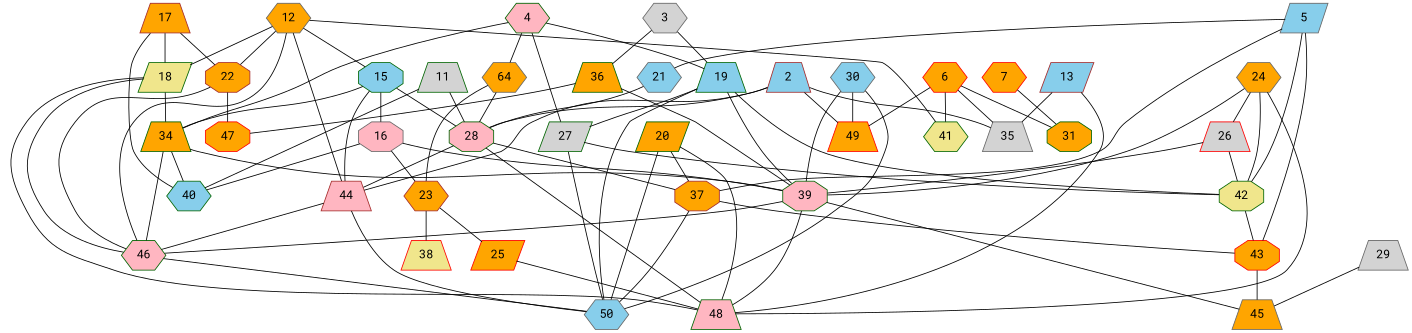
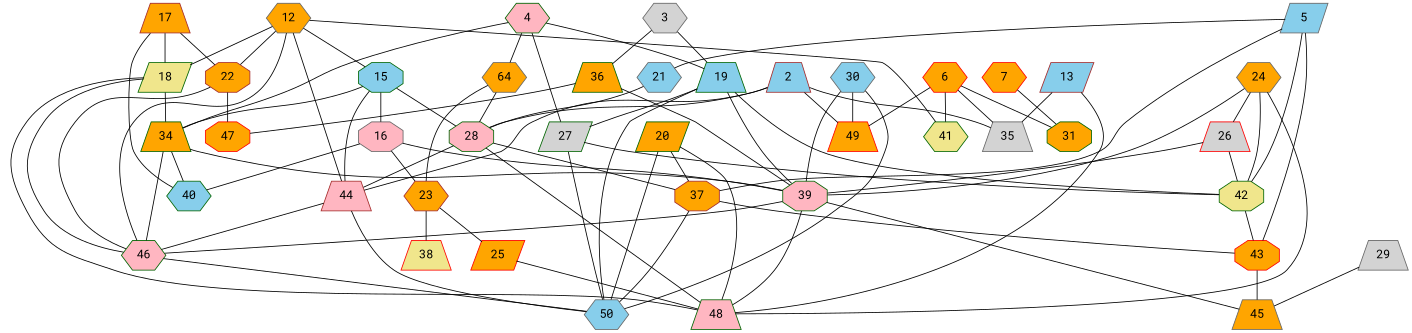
  graph {
    fontname="Roboto Mono"
    node [color=darkgreen fillcolor=orange fontname="Roboto Mono" shape=trapezium style=filled]
    edge [fontname="Roboto Mono" weight=1.0]
    2 [color=brown fillcolor=skyblue]
    28 [fillcolor=lightpink shape=octagon]
    35 [color=gray40 fillcolor=lightgrey]
    44 [color=brown fillcolor=lightpink]
    49 [color=red]
    37 [color=brown shape=octagon]
    48 [fillcolor=lightpink]
    46 [fillcolor=lightpink shape=hexagon]
    50 [color=gray40 fillcolor=skyblue shape=hexagon]
    3 [color=gray40 fillcolor=lightgrey shape=hexagon]
    19 [fillcolor=skyblue]
    36
    27 [fillcolor=lightgrey shape=parallelogram]
    42 [fillcolor=khaki shape=octagon]
    39 [fillcolor=lightpink shape=octagon]
    47 [color=red shape=octagon]
    4 [fillcolor=lightpink shape=hexagon]
    n18 [color=gray40 label=64 shape=hexagon]
    34
    23 [color=brown shape=hexagon]
    40 [fillcolor=skyblue shape=hexagon]
    5 [color=gray40 fillcolor=skyblue shape=parallelogram]
    21 [color=gray40 fillcolor=skyblue shape=hexagon]
    43 [color=red shape=octagon]
    45 [color=gray40]
    6 [color=red shape=hexagon]
    31 [shape=octagon]
    41 [fillcolor=khaki shape=hexagon]
    7 [color=red shape=hexagon]
-   11 [fillcolor=lightgrey]
    12 [color=gray40 shape=hexagon]
    15 [fillcolor=skyblue shape=octagon]
    18 [fillcolor=khaki shape=parallelogram]
    22 [color=brown shape=octagon]
    16 [color=gray40 fillcolor=lightpink shape=octagon]
    13 [color=brown fillcolor=skyblue shape=parallelogram]
    25 [color=red shape=parallelogram]
    38 [color=red fillcolor=khaki]
    17 [color=brown]
    20 [shape=parallelogram]
    24 [color=gray40 shape=hexagon]
    26 [color=red fillcolor=lightgrey]
    29 [color=gray40 fillcolor=lightgrey]
    30 [color=gray40 fillcolor=skyblue shape=hexagon]
    2 -- 28
    2 -- 35
    2 -- 44
    2 -- 49
    28 -- 44
    28 -- 37
    28 -- 48
    44 -- 46
    44 -- 50
    37 -- 50
    37 -- 43
    46 -- 50
    3 -- 19
    3 -- 36
    19 -- 50
    19 -- 27
    19 -- 42
    19 -- 39
    36 -- 39
    36 -- 47
    27 -- 50
    27 -- 42
    42 -- 43
    39 -- 48
    39 -- 46
    39 -- 45
    4 -- 19
    4 -- 27
    4 -- n18
    4 -- 34
    n18 -- 28
    n18 -- 23
    34 -- 46
    34 -- 39
    34 -- 40
    23 -- 25
    23 -- 38
    5 -- 37
    5 -- 42
    5 -- 21
    5 -- 43 [weight=2.0]
    21 -- 28
    43 -- 45
    6 -- 35
    6 -- 49
    6 -- 31
    6 -- 41
    7 -- 31
-   11 -- 28
-   11 -- 40
    12 -- 44
    12 -- 46
    12 -- 41
    12 -- 15
    12 -- 18
    12 -- 22
    15 -- 28
    15 -- 44
    15 -- 34
    15 -- 16
    18 -- 48 [weight=3.0]
    18 -- 46
    18 -- 34 [weight=2.0]
    22 -- 46
    22 -- 47
    16 -- 39
    16 -- 23
    16 -- 40
    13 -- 35
    13 -- 48
    25 -- 48
    17 -- 40 [weight=2.0]
    17 -- 18 [weight=2.0]
    17 -- 22
    20 -- 37 [weight=2.0]
    20 -- 48
    20 -- 50
    24 -- 48 [weight=2.0]
    24 -- 42
    24 -- 39
    24 -- 26
    26 -- 42
    26 -- 39
    29 -- 45
    30 -- 49
    30 -- 50
    30 -- 39
  }
